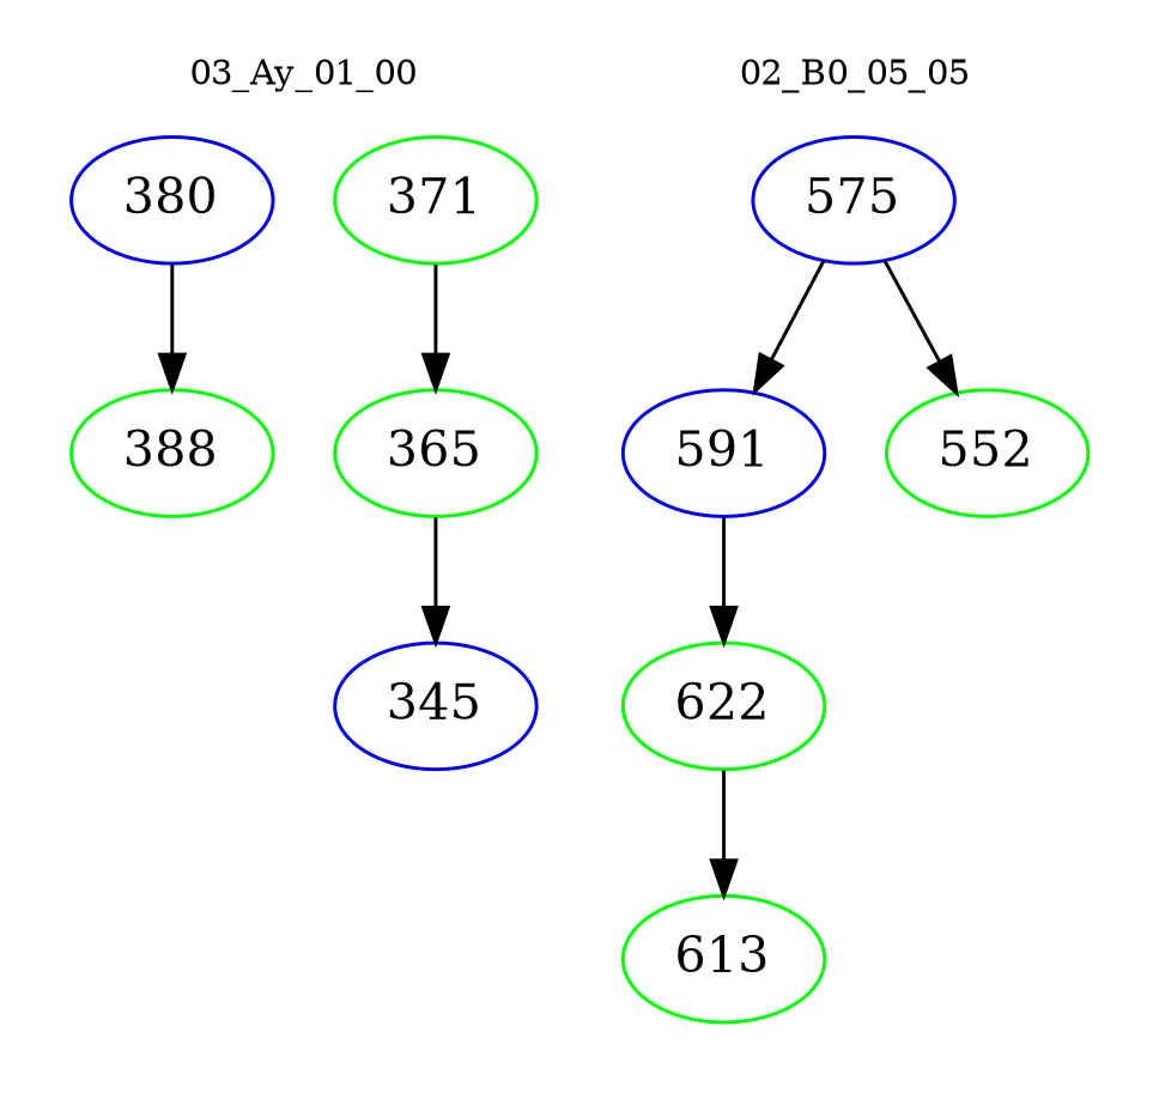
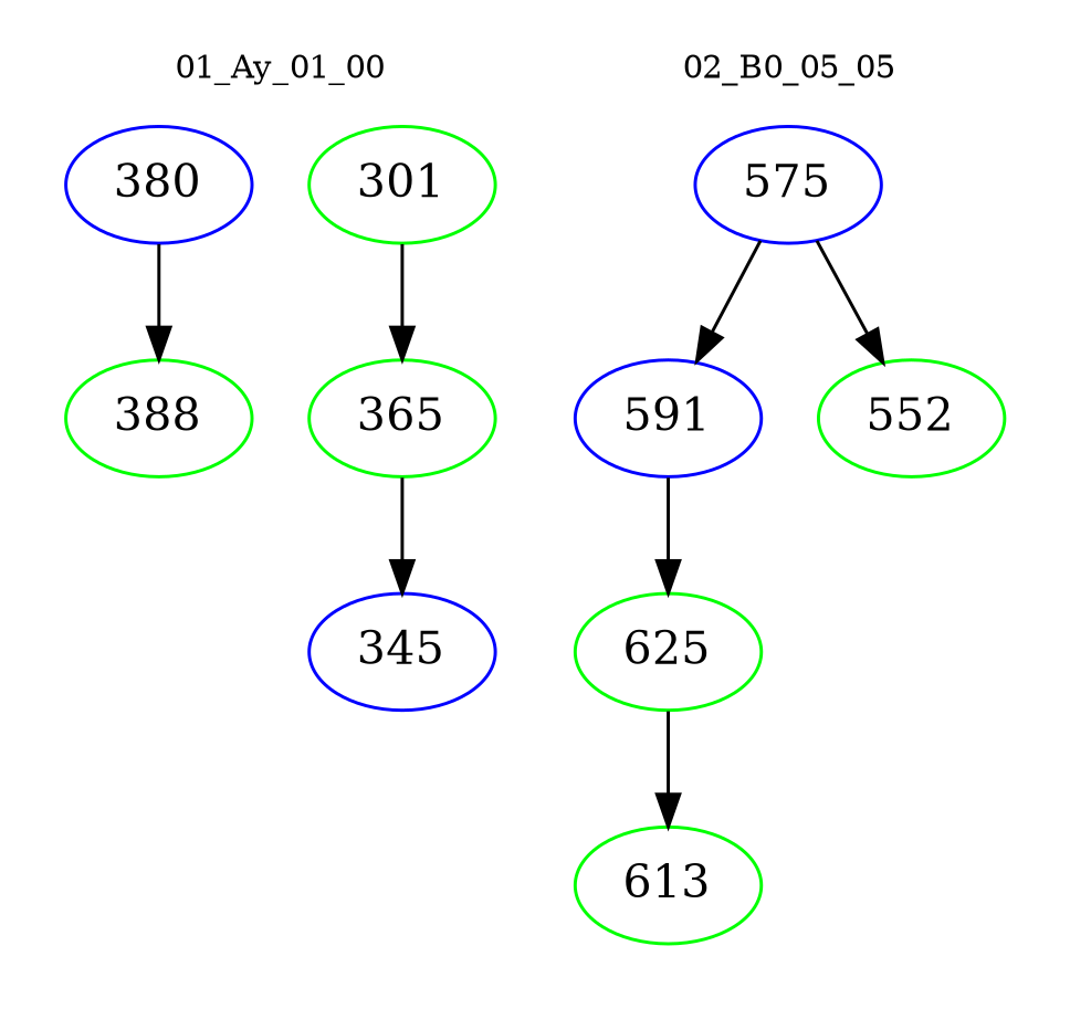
  digraph {
    node [color=green]
    edge [color=black]
-   n1 [label=371]
+   n1 [label=301]
    n2 [label=365]
    n3 [color=blue label=380]
    n4 [color=blue label=345]
    n5 [label=388]
    n6 [color=blue label=591]
    n7 [color=blue label=575]
-   n8 [label=622]
+   n8 [label=625]
    n9 [label=552]
    n10 [label=613]
    subgraph cluster_1 {
      color=white
      fontsize=10
-     label="03_Ay_01_00"
+     label="01_Ay_01_00"
      n1
      n2
      n3
      n4
      n5
    }
    subgraph cluster_2 {
      color=white
      fontsize=10
      label="02_B0_05_05"
      n6
      n7
      n8
      n9
      n10
    }
    n1 -> n2
    n2 -> n4
    n3 -> n5
    n6 -> n8
    n7 -> n6
    n7 -> n9
    n8 -> n10
  }
